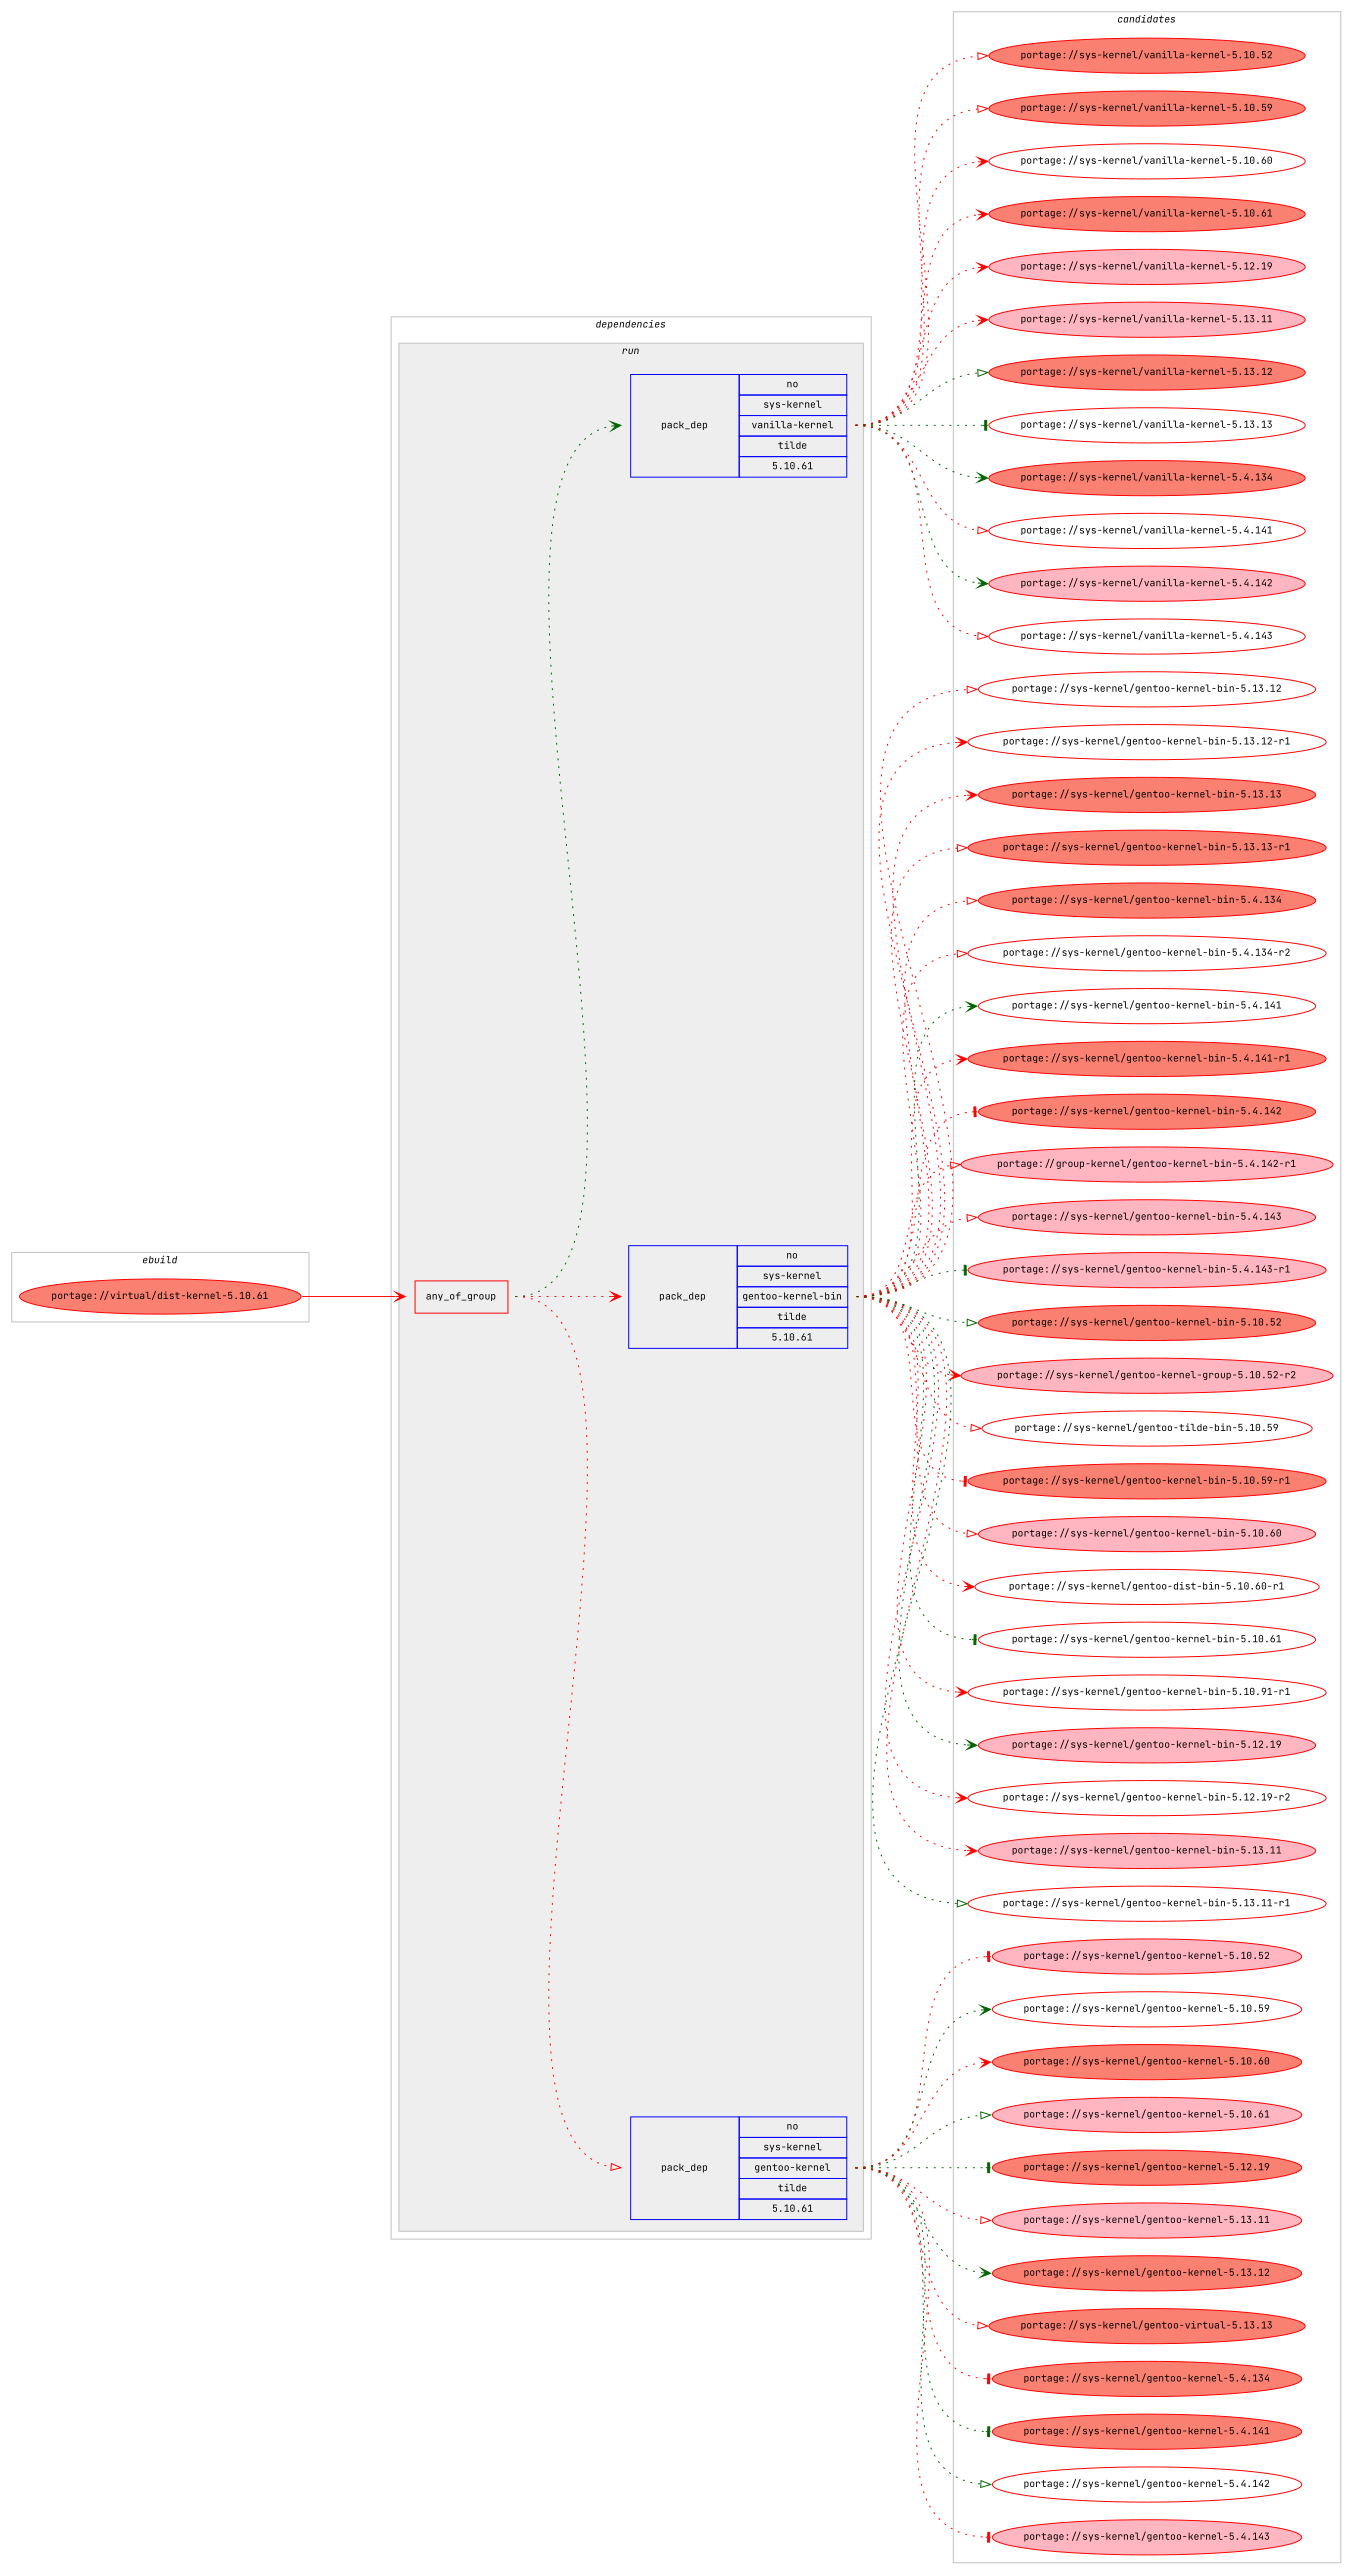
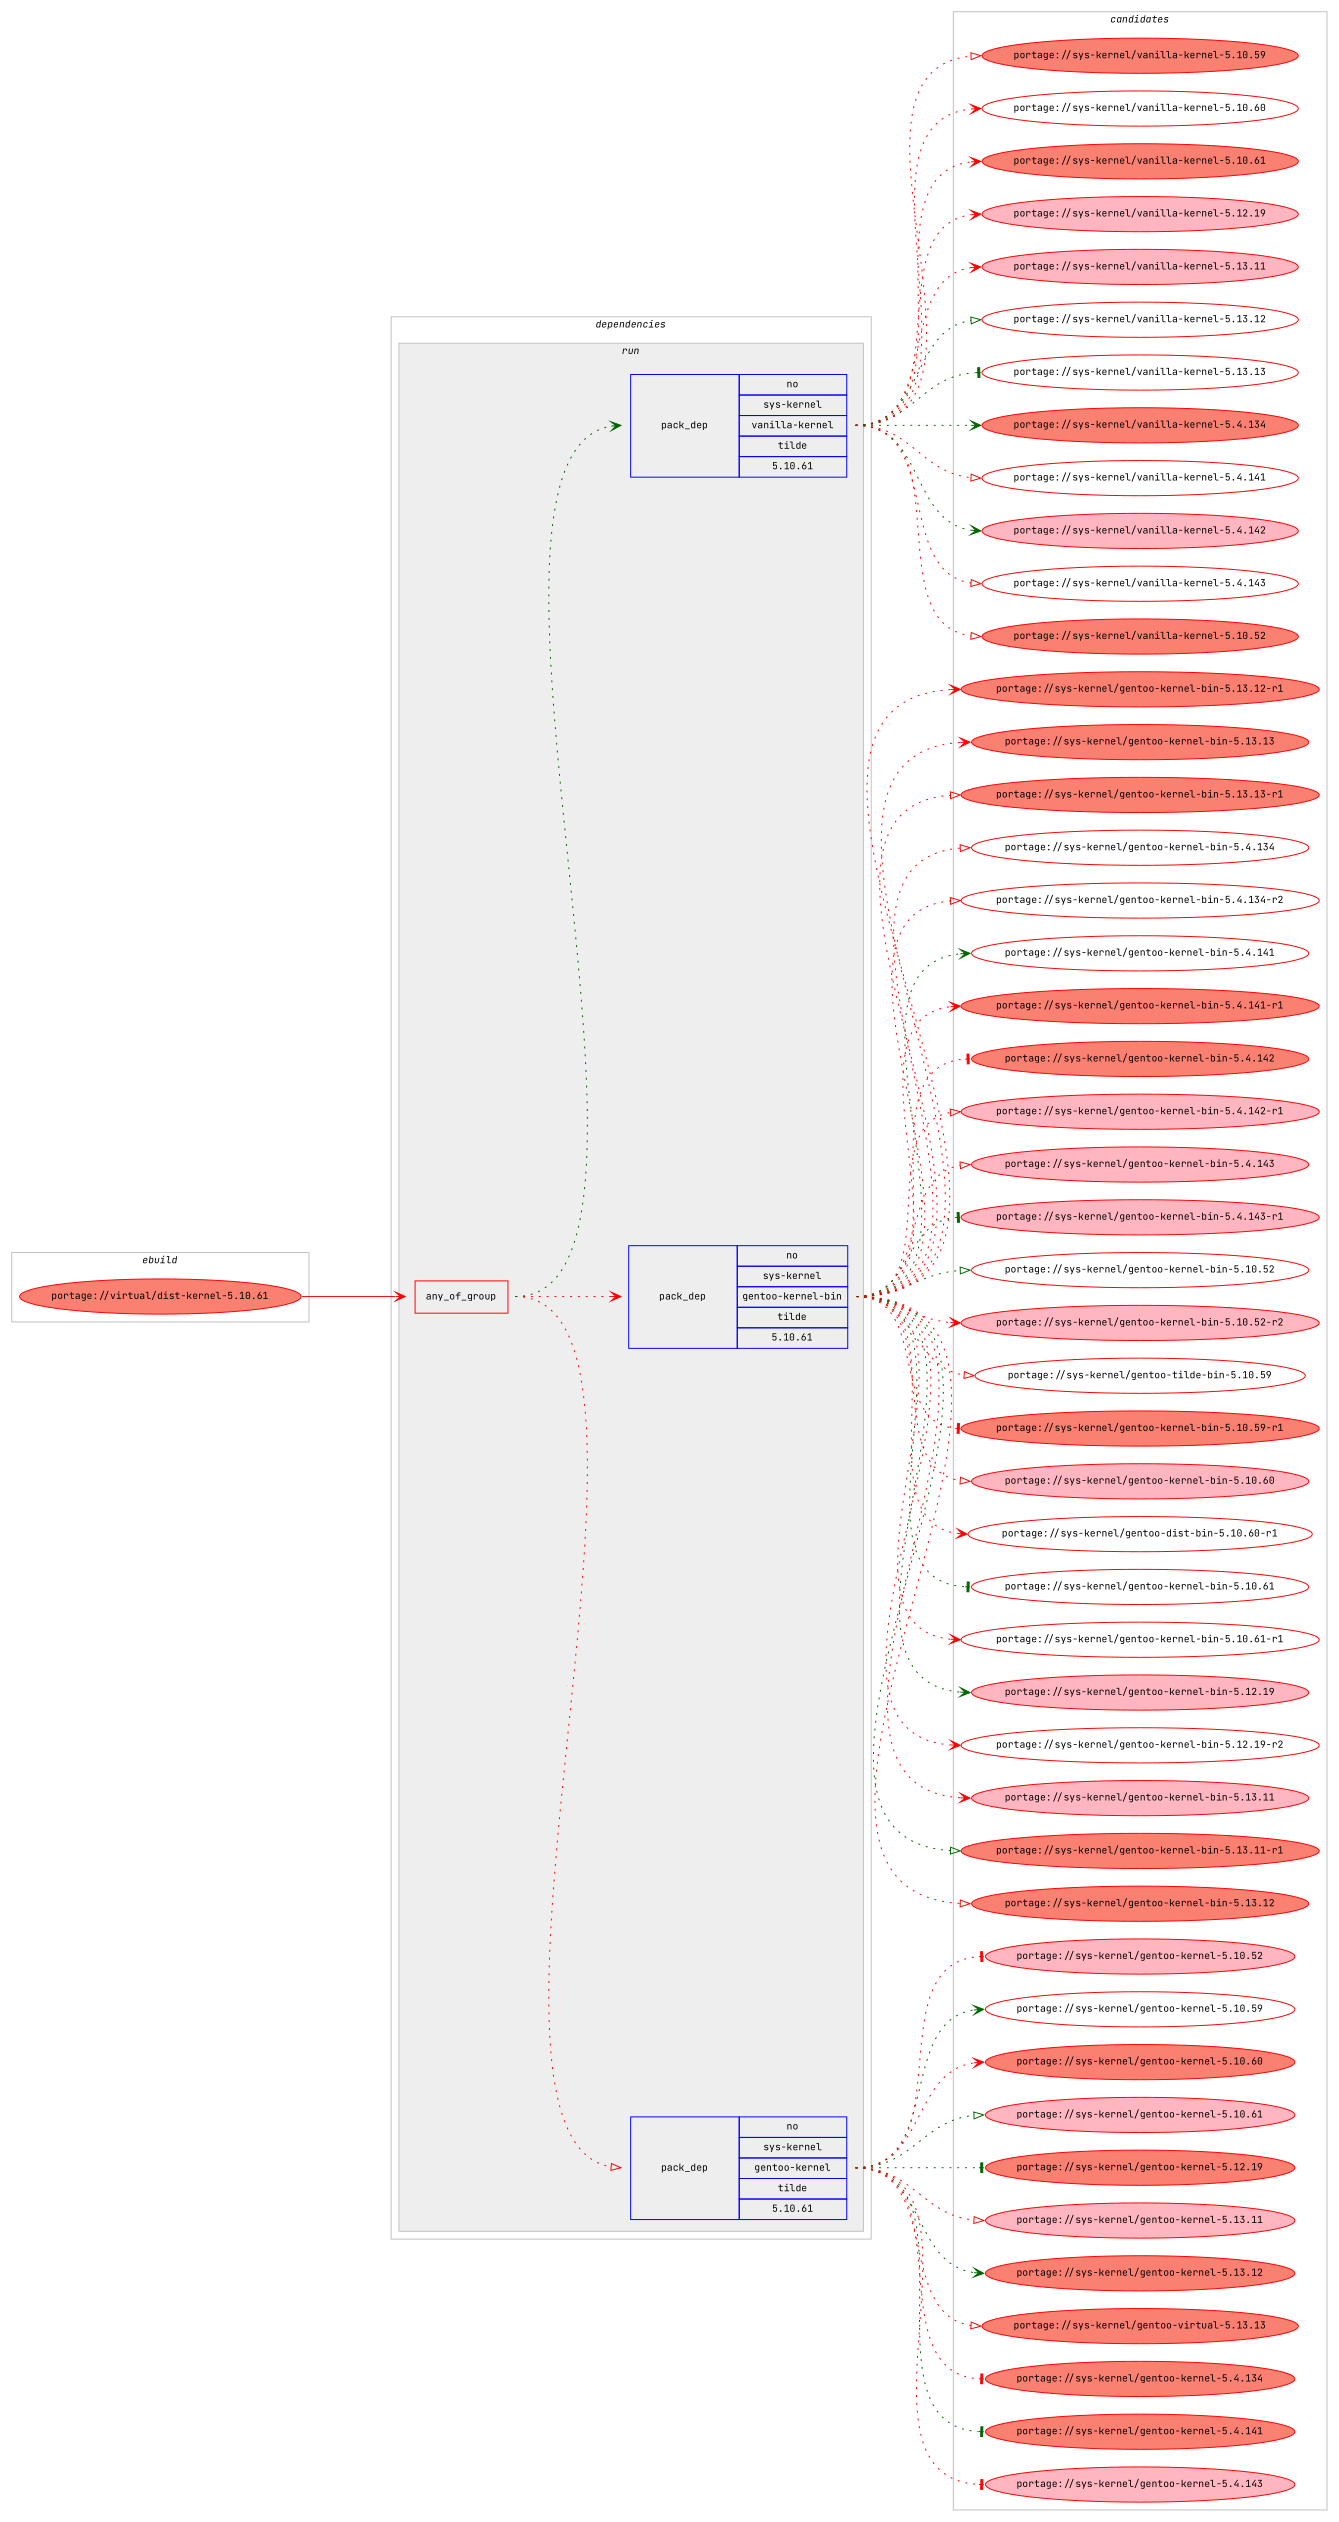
  digraph {
    compound=true
    concentrate=true
    fontname="JetBrains Mono"
    fontsize=10
    newrank=true
    rankdir=LR
    ranksep=1.5
    node [color=red fillcolor=salmon fontname="JetBrains Mono" fontsize=10 style=filled]
    edge [arrowhead=vee color=red fontname="JetBrains Mono" headport=w style=dotted tailport=e weight=100]
    n1 [label="portage://virtual/dist-kernel-5.10.61" width=4]
    n2 [color=blue label=<<TABLE BORDER="0" CELLBORDER="1" CELLSPACING="0" CELLPADDING="4" WIDTH="220"><TR><TD ROWSPAN="6" CELLPADDING="30">pack_dep</TD></TR><TR><TD WIDTH="110">no</TD></TR><TR><TD>sys-kernel</TD></TR><TR><TD>gentoo-kernel</TD></TR><TR><TD>tilde</TD></TR><TR><TD>5.10.61</TD></TR></TABLE>> shape=none fillcolor="" style=""]
    n3 [color=blue label=<<TABLE BORDER="0" CELLBORDER="1" CELLSPACING="0" CELLPADDING="4" WIDTH="220"><TR><TD ROWSPAN="6" CELLPADDING="30">pack_dep</TD></TR><TR><TD WIDTH="110">no</TD></TR><TR><TD>sys-kernel</TD></TR><TR><TD>gentoo-kernel-bin</TD></TR><TR><TD>tilde</TD></TR><TR><TD>5.10.61</TD></TR></TABLE>> shape=none fillcolor="" style=""]
    n4 [color=blue label=<<TABLE BORDER="0" CELLBORDER="1" CELLSPACING="0" CELLPADDING="4" WIDTH="220"><TR><TD ROWSPAN="6" CELLPADDING="30">pack_dep</TD></TR><TR><TD WIDTH="110">no</TD></TR><TR><TD>sys-kernel</TD></TR><TR><TD>vanilla-kernel</TD></TR><TR><TD>tilde</TD></TR><TR><TD>5.10.61</TD></TR></TABLE>> shape=none fillcolor="" style=""]
    n5 [label=<<TABLE BORDER="0" CELLBORDER="1" CELLSPACING="0" CELLPADDING="4"><TR><TD CELLPADDING="10">any_of_group</TD></TR></TABLE>> shape=none fillcolor="" style=""]
    n6 [fillcolor=lightpink label="portage://sys-kernel/gentoo-kernel-5.10.52" width=4]
    n7 [fillcolor=white label="portage://sys-kernel/gentoo-kernel-5.10.59" width=4]
    n8 [label="portage://sys-kernel/gentoo-kernel-5.10.60" width=4]
    n9 [fillcolor=lightpink label="portage://sys-kernel/gentoo-kernel-5.10.61" width=4]
    n10 [label="portage://sys-kernel/gentoo-kernel-5.12.19" width=4]
    n11 [fillcolor=lightpink label="portage://sys-kernel/gentoo-kernel-5.13.11" width=4]
    n12 [label="portage://sys-kernel/gentoo-kernel-5.13.12" width=4]
    n13 [label="portage://sys-kernel/gentoo-virtual-5.13.13" width=4]
    n14 [label="portage://sys-kernel/gentoo-kernel-5.4.134" width=4]
    n15 [label="portage://sys-kernel/gentoo-kernel-5.4.141" width=4]
-   n16 [fillcolor=white label="portage://sys-kernel/gentoo-kernel-5.4.142" width=4]
    n17 [fillcolor=lightpink label="portage://sys-kernel/gentoo-kernel-5.4.143" width=4]
-   n18 [label="portage://sys-kernel/gentoo-kernel-bin-5.10.52" width=4]
-   n19 [fillcolor=lightpink label="portage://sys-kernel/gentoo-kernel-group-5.10.52-r2" width=4]
+   n18 [fillcolor=white label="portage://sys-kernel/gentoo-kernel-bin-5.10.52" width=4]
+   n19 [fillcolor=lightpink label="portage://sys-kernel/gentoo-kernel-bin-5.10.52-r2" width=4]
    n20 [fillcolor=white label="portage://sys-kernel/gentoo-tilde-bin-5.10.59" width=4]
    n21 [label="portage://sys-kernel/gentoo-kernel-bin-5.10.59-r1" width=4]
    n22 [fillcolor=lightpink label="portage://sys-kernel/gentoo-kernel-bin-5.10.60" width=4]
    n23 [fillcolor=white label="portage://sys-kernel/gentoo-dist-bin-5.10.60-r1" width=4]
    n24 [fillcolor=white label="portage://sys-kernel/gentoo-kernel-bin-5.10.61" width=4]
-   n25 [fillcolor=white label="portage://sys-kernel/gentoo-kernel-bin-5.10.91-r1" width=4]
+   n25 [fillcolor=white label="portage://sys-kernel/gentoo-kernel-bin-5.10.61-r1" width=4]
    n26 [fillcolor=lightpink label="portage://sys-kernel/gentoo-kernel-bin-5.12.19" width=4]
    n27 [fillcolor=white label="portage://sys-kernel/gentoo-kernel-bin-5.12.19-r2" width=4]
    n28 [fillcolor=lightpink label="portage://sys-kernel/gentoo-kernel-bin-5.13.11" width=4]
-   n29 [fillcolor=white label="portage://sys-kernel/gentoo-kernel-bin-5.13.11-r1" width=4]
-   n30 [fillcolor=white label="portage://sys-kernel/gentoo-kernel-bin-5.13.12" width=4]
-   n31 [fillcolor=white label="portage://sys-kernel/gentoo-kernel-bin-5.13.12-r1" width=4]
+   n29 [label="portage://sys-kernel/gentoo-kernel-bin-5.13.11-r1" width=4]
+   n30 [label="portage://sys-kernel/gentoo-kernel-bin-5.13.12" width=4]
+   n31 [label="portage://sys-kernel/gentoo-kernel-bin-5.13.12-r1" width=4]
    n32 [label="portage://sys-kernel/gentoo-kernel-bin-5.13.13" width=4]
    n33 [label="portage://sys-kernel/gentoo-kernel-bin-5.13.13-r1" width=4]
-   n34 [label="portage://sys-kernel/gentoo-kernel-bin-5.4.134" width=4]
+   n34 [fillcolor=white label="portage://sys-kernel/gentoo-kernel-bin-5.4.134" width=4]
    n35 [fillcolor=white label="portage://sys-kernel/gentoo-kernel-bin-5.4.134-r2" width=4]
    n36 [fillcolor=white label="portage://sys-kernel/gentoo-kernel-bin-5.4.141" width=4]
    n37 [label="portage://sys-kernel/gentoo-kernel-bin-5.4.141-r1" width=4]
    n38 [label="portage://sys-kernel/gentoo-kernel-bin-5.4.142" width=4]
-   n39 [fillcolor=lightpink label="portage://group-kernel/gentoo-kernel-bin-5.4.142-r1" width=4]
+   n39 [fillcolor=lightpink label="portage://sys-kernel/gentoo-kernel-bin-5.4.142-r1" width=4]
    n40 [fillcolor=lightpink label="portage://sys-kernel/gentoo-kernel-bin-5.4.143" width=4]
    n41 [fillcolor=lightpink label="portage://sys-kernel/gentoo-kernel-bin-5.4.143-r1" width=4]
    n42 [label="portage://sys-kernel/vanilla-kernel-5.10.52" width=4]
    n43 [label="portage://sys-kernel/vanilla-kernel-5.10.59" width=4]
    n44 [fillcolor=white label="portage://sys-kernel/vanilla-kernel-5.10.60" width=4]
    n45 [label="portage://sys-kernel/vanilla-kernel-5.10.61" width=4]
    n46 [fillcolor=lightpink label="portage://sys-kernel/vanilla-kernel-5.12.19" width=4]
    n47 [fillcolor=lightpink label="portage://sys-kernel/vanilla-kernel-5.13.11" width=4]
-   n48 [label="portage://sys-kernel/vanilla-kernel-5.13.12" width=4]
+   n48 [fillcolor=white label="portage://sys-kernel/vanilla-kernel-5.13.12" width=4]
    n49 [fillcolor=white label="portage://sys-kernel/vanilla-kernel-5.13.13" width=4]
    n50 [label="portage://sys-kernel/vanilla-kernel-5.4.134" width=4]
    n51 [fillcolor=white label="portage://sys-kernel/vanilla-kernel-5.4.141" width=4]
    n52 [fillcolor=lightpink label="portage://sys-kernel/vanilla-kernel-5.4.142" width=4]
    n53 [fillcolor=white label="portage://sys-kernel/vanilla-kernel-5.4.143" width=4]
    subgraph cluster_1 {
      color=gray
      label=<<i>ebuild</i>>
      rank=same
      n1
    }
    subgraph cluster_2 {
      color=gray
      label=<<i>dependencies</i>>
      subgraph cluster_3 {
        color=gray
        fillcolor="#eeeeee"
        label=<<i>compile</i>>
        style=filled
      }
      subgraph cluster_4 {
        color=gray
        fillcolor="#eeeeee"
        label=<<i>compile and run</i>>
        style=filled
      }
      subgraph cluster_5 {
        color=gray
        fillcolor="#eeeeee"
        label=<<i>run</i>>
        style=filled
        subgraph sub_6 {
          color=gray
          fillcolor="#eeeeee"
          label=<<i>run</i>>
          style=filled
          n5
          subgraph sub_7 {
            color=gray
            fillcolor="#eeeeee"
            label=<<i>run</i>>
            style=filled
            n2
          }
          subgraph sub_8 {
            color=gray
            fillcolor="#eeeeee"
            label=<<i>run</i>>
            style=filled
            n3
          }
          subgraph sub_9 {
            color=gray
            fillcolor="#eeeeee"
            label=<<i>run</i>>
            style=filled
            n4
          }
        }
      }
    }
    subgraph cluster_10 {
      color=gray
      label=<<i>candidates</i>>
      rank=same
      subgraph sub_11 {
        color=black
        label=<<i>candidates</i>>
        nodesep=1
        rank=same
        n6
        n7
        n8
        n9
        n10
        n11
        n12
        n13
        n14
        n15
-       n16
        n17
      }
      subgraph sub_12 {
        color=black
        label=<<i>candidates</i>>
        nodesep=1
        rank=same
        n18
        n19
        n20
        n21
        n22
        n23
        n24
        n25
        n26
        n27
        n28
        n29
        n30
        n31
        n32
        n33
        n34
        n35
        n36
        n37
        n38
        n39
        n40
        n41
      }
      subgraph sub_13 {
        color=black
        label=<<i>candidates</i>>
        nodesep=1
        rank=same
        n42
        n43
        n44
        n45
        n46
        n47
        n48
        n49
        n50
        n51
        n52
        n53
      }
    }
    n1 -> n5 [style=solid weight=20]
    n2 -> n6 [arrowhead=tee]
    n2 -> n7 [color=darkgreen]
    n2 -> n8
    n2 -> n9 [arrowhead=onormal color=darkgreen]
    n2 -> n10 [arrowhead=tee color=darkgreen]
    n2 -> n11 [arrowhead=onormal]
    n2 -> n12 [color=darkgreen]
    n2 -> n13 [arrowhead=onormal]
    n2 -> n14 [arrowhead=tee]
    n2 -> n15 [arrowhead=tee color=darkgreen]
-   n2 -> n16 [arrowhead=onormal color=darkgreen]
    n2 -> n17 [arrowhead=tee]
    n3 -> n18 [arrowhead=onormal color=darkgreen]
    n3 -> n19
    n3 -> n20 [arrowhead=onormal]
    n3 -> n21 [arrowhead=tee]
    n3 -> n22 [arrowhead=onormal]
    n3 -> n23
    n3 -> n24 [arrowhead=tee color=darkgreen]
    n3 -> n25
    n3 -> n26 [color=darkgreen]
    n3 -> n27
    n3 -> n28
    n3 -> n29 [arrowhead=onormal color=darkgreen]
    n3 -> n30 [arrowhead=onormal]
    n3 -> n31
    n3 -> n32
    n3 -> n33 [arrowhead=onormal]
    n3 -> n34 [arrowhead=onormal]
    n3 -> n35 [arrowhead=onormal]
    n3 -> n36 [color=darkgreen]
    n3 -> n37
    n3 -> n38 [arrowhead=tee]
    n3 -> n39 [arrowhead=onormal]
    n3 -> n40 [arrowhead=onormal]
    n3 -> n41 [arrowhead=tee color=darkgreen]
    n4 -> n42 [arrowhead=onormal]
    n4 -> n43 [arrowhead=onormal]
    n4 -> n44
    n4 -> n45
    n4 -> n46
    n4 -> n47
    n4 -> n48 [arrowhead=onormal color=darkgreen]
    n4 -> n49 [arrowhead=tee color=darkgreen]
    n4 -> n50 [color=darkgreen]
    n4 -> n51 [arrowhead=onormal]
    n4 -> n52 [color=darkgreen]
    n4 -> n53 [arrowhead=onormal]
    n5 -> n2 [arrowhead=onormal weight=20]
    n5 -> n3 [weight=20]
    n5 -> n4 [color=darkgreen weight=20]
  }
